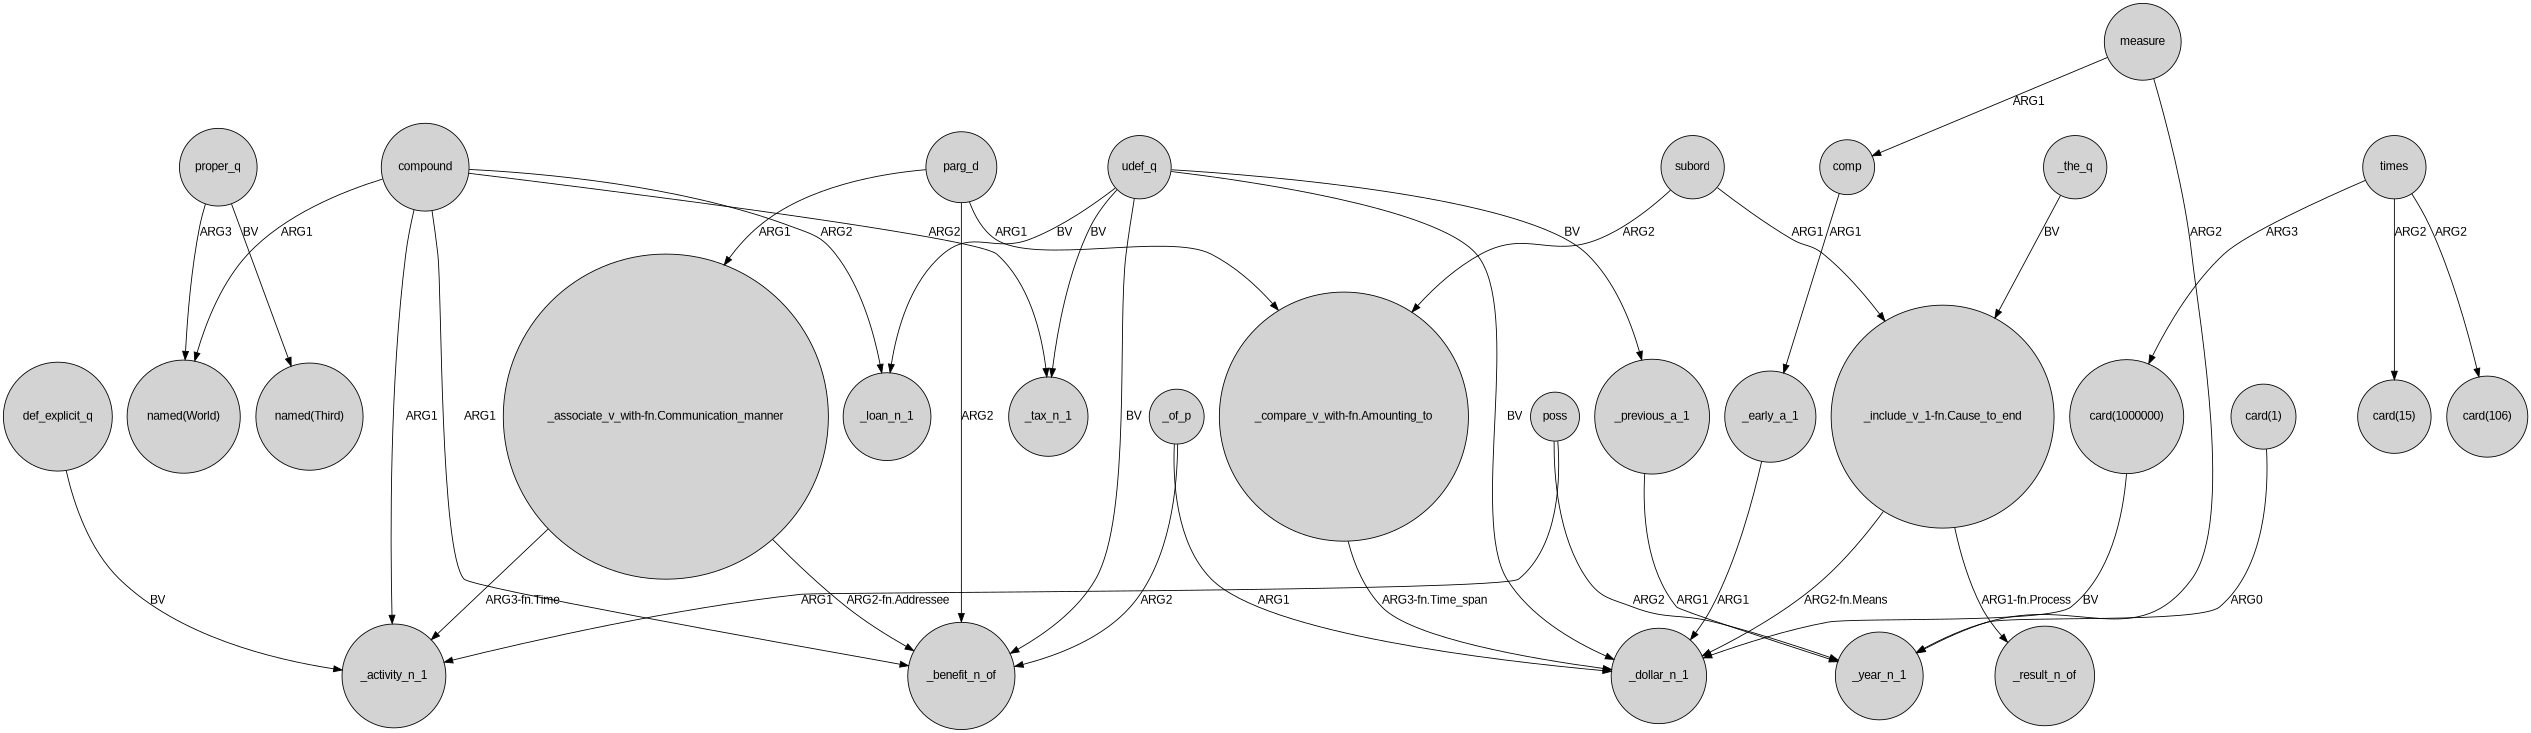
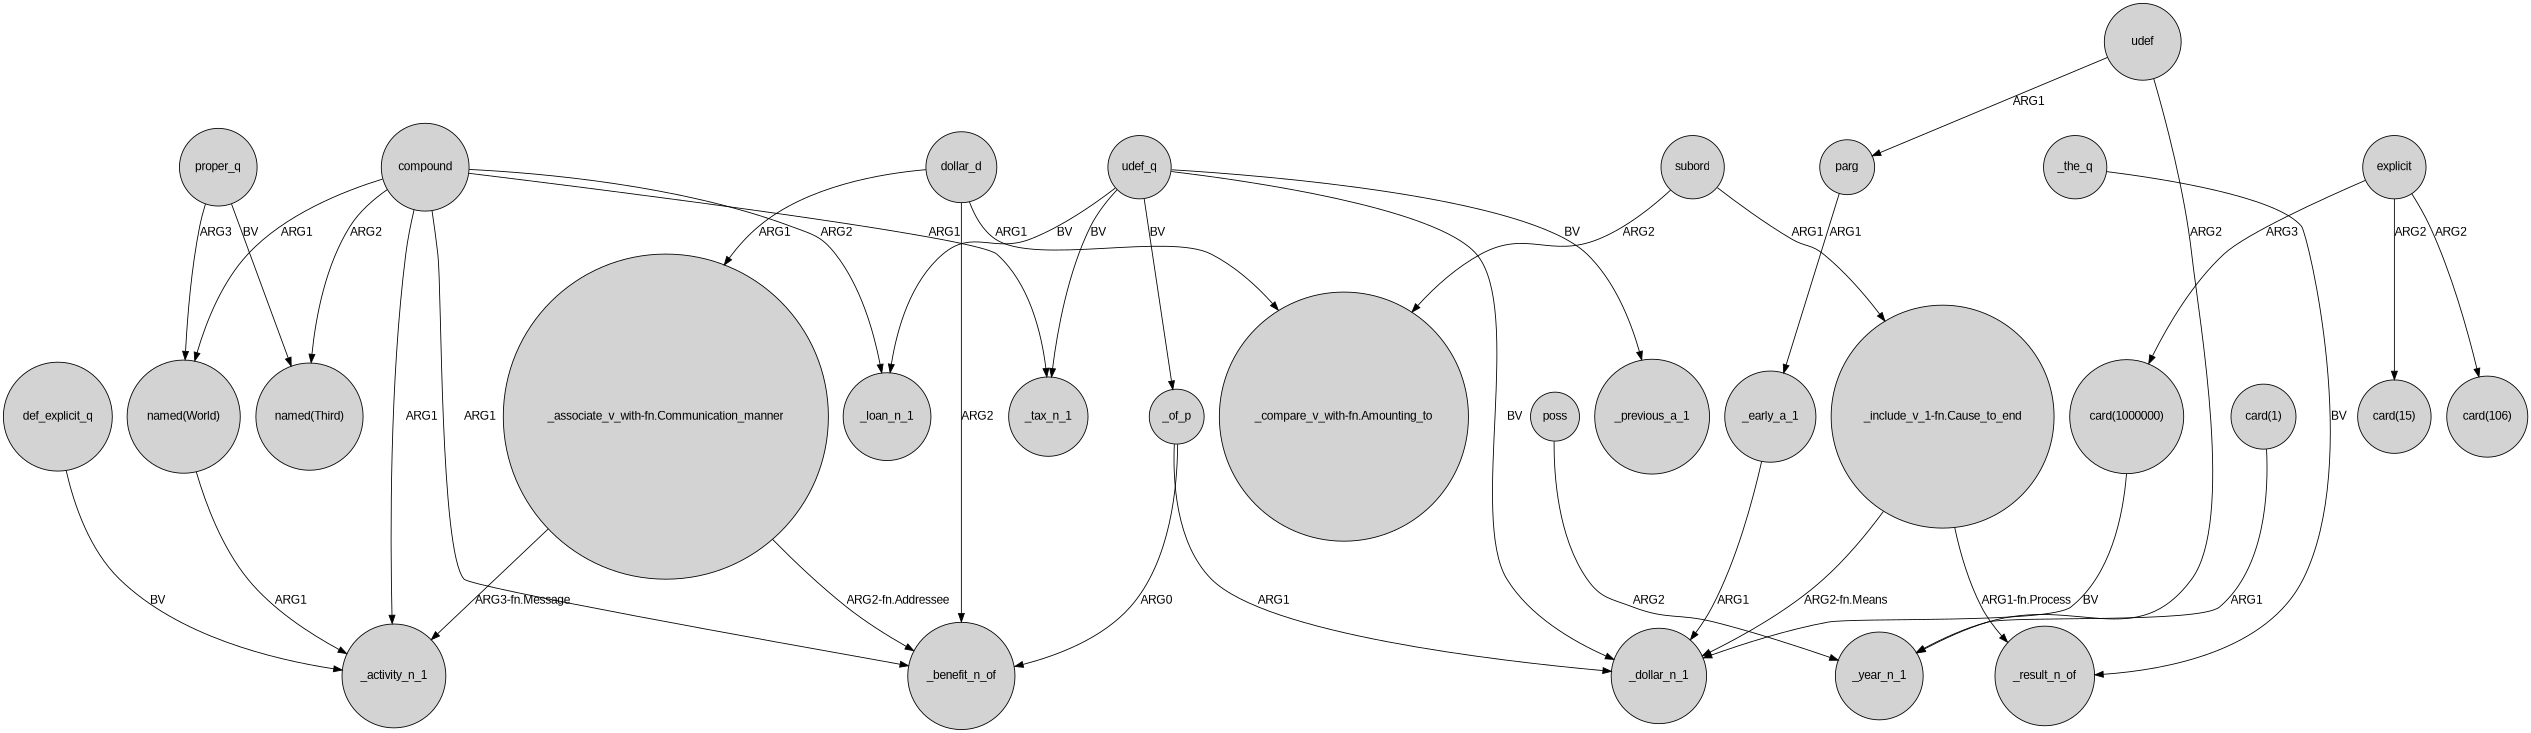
  digraph {
    fontname="Liberation Sans"
    node [fontname="Liberation Sans" shape=circle style=filled]
    edge [fontname="Liberation Sans"]
    _of_p
    _dollar_n_1
    _benefit_n_of
-   parg_d
+   parg_d [label=dollar_d]
    "_associate_v_with-fn.Communication_manner"
    "_compare_v_with-fn.Amounting_to"
    _activity_n_1
    "_include_v_1-fn.Cause_to_end"
    _result_n_of
    "card(1)"
    _year_n_1
    proper_q
    "named(Third)"
    "named(World)"
    udef_q
    _loan_n_1
    _tax_n_1
    _previous_a_1
    def_explicit_q
    compound
-   times
+   times [label=explicit]
    "card(1000000)"
    "card(106)"
    "card(15)"
    poss
-   comp
+   comp [label=parg]
    _early_a_1
-   measure
+   measure [label=udef]
    _the_q
    subord
    _of_p -> _dollar_n_1 [label=ARG1]
-   _of_p -> _benefit_n_of [label=ARG2]
+   _of_p -> _benefit_n_of [label=ARG0]
    parg_d -> _benefit_n_of [label=ARG2]
    parg_d -> "_associate_v_with-fn.Communication_manner" [label=ARG1]
    parg_d -> "_compare_v_with-fn.Amounting_to" [label=ARG1]
    "_associate_v_with-fn.Communication_manner" -> _benefit_n_of [label="ARG2-fn.Addressee"]
-   "_associate_v_with-fn.Communication_manner" -> _activity_n_1 [label="ARG3-fn.Time"]
-   "_compare_v_with-fn.Amounting_to" -> _dollar_n_1 [label="ARG3-fn.Time_span"]
+   "_associate_v_with-fn.Communication_manner" -> _activity_n_1 [label="ARG3-fn.Message"]
    "_include_v_1-fn.Cause_to_end" -> _dollar_n_1 [label="ARG2-fn.Means"]
    "_include_v_1-fn.Cause_to_end" -> _result_n_of [label="ARG1-fn.Process"]
-   "card(1)" -> _year_n_1 [label=ARG0]
+   "card(1)" -> _year_n_1 [label=ARG1]
    proper_q -> "named(Third)" [label=BV]
    proper_q -> "named(World)" [label=ARG3]
    udef_q -> _dollar_n_1 [label=BV]
-   udef_q -> _benefit_n_of [label=BV]
+   udef_q -> _of_p [label=BV]
    udef_q -> _loan_n_1 [label=BV]
    udef_q -> _tax_n_1 [label=BV]
    udef_q -> _previous_a_1 [label=BV]
-   _previous_a_1 -> _year_n_1 [label=ARG1]
    def_explicit_q -> _activity_n_1 [label=BV]
    compound -> _benefit_n_of [label=ARG1]
    compound -> _activity_n_1 [label=ARG1]
+   compound -> "named(Third)" [label=ARG2]
    compound -> "named(World)" [label=ARG1]
    compound -> _loan_n_1 [label=ARG2]
-   compound -> _tax_n_1 [label=ARG2]
+   compound -> _tax_n_1 [label=ARG1]
    times -> "card(1000000)" [label=ARG3]
    times -> "card(106)" [label=ARG2]
    times -> "card(15)" [label=ARG2]
    "card(1000000)" -> _dollar_n_1 [label=BV]
-   poss -> _activity_n_1 [label=ARG1]
+   "named(World)" -> _activity_n_1 [label=ARG1]
    poss -> _year_n_1 [label=ARG2]
    comp -> _early_a_1 [label=ARG1]
    _early_a_1 -> _dollar_n_1 [label=ARG1]
    measure -> _year_n_1 [label=ARG2]
    measure -> comp [label=ARG1]
-   _the_q -> "_include_v_1-fn.Cause_to_end" [label=BV]
+   _the_q -> _result_n_of [label=BV]
    subord -> "_compare_v_with-fn.Amounting_to" [label=ARG2]
    subord -> "_include_v_1-fn.Cause_to_end" [label=ARG1]
  }
